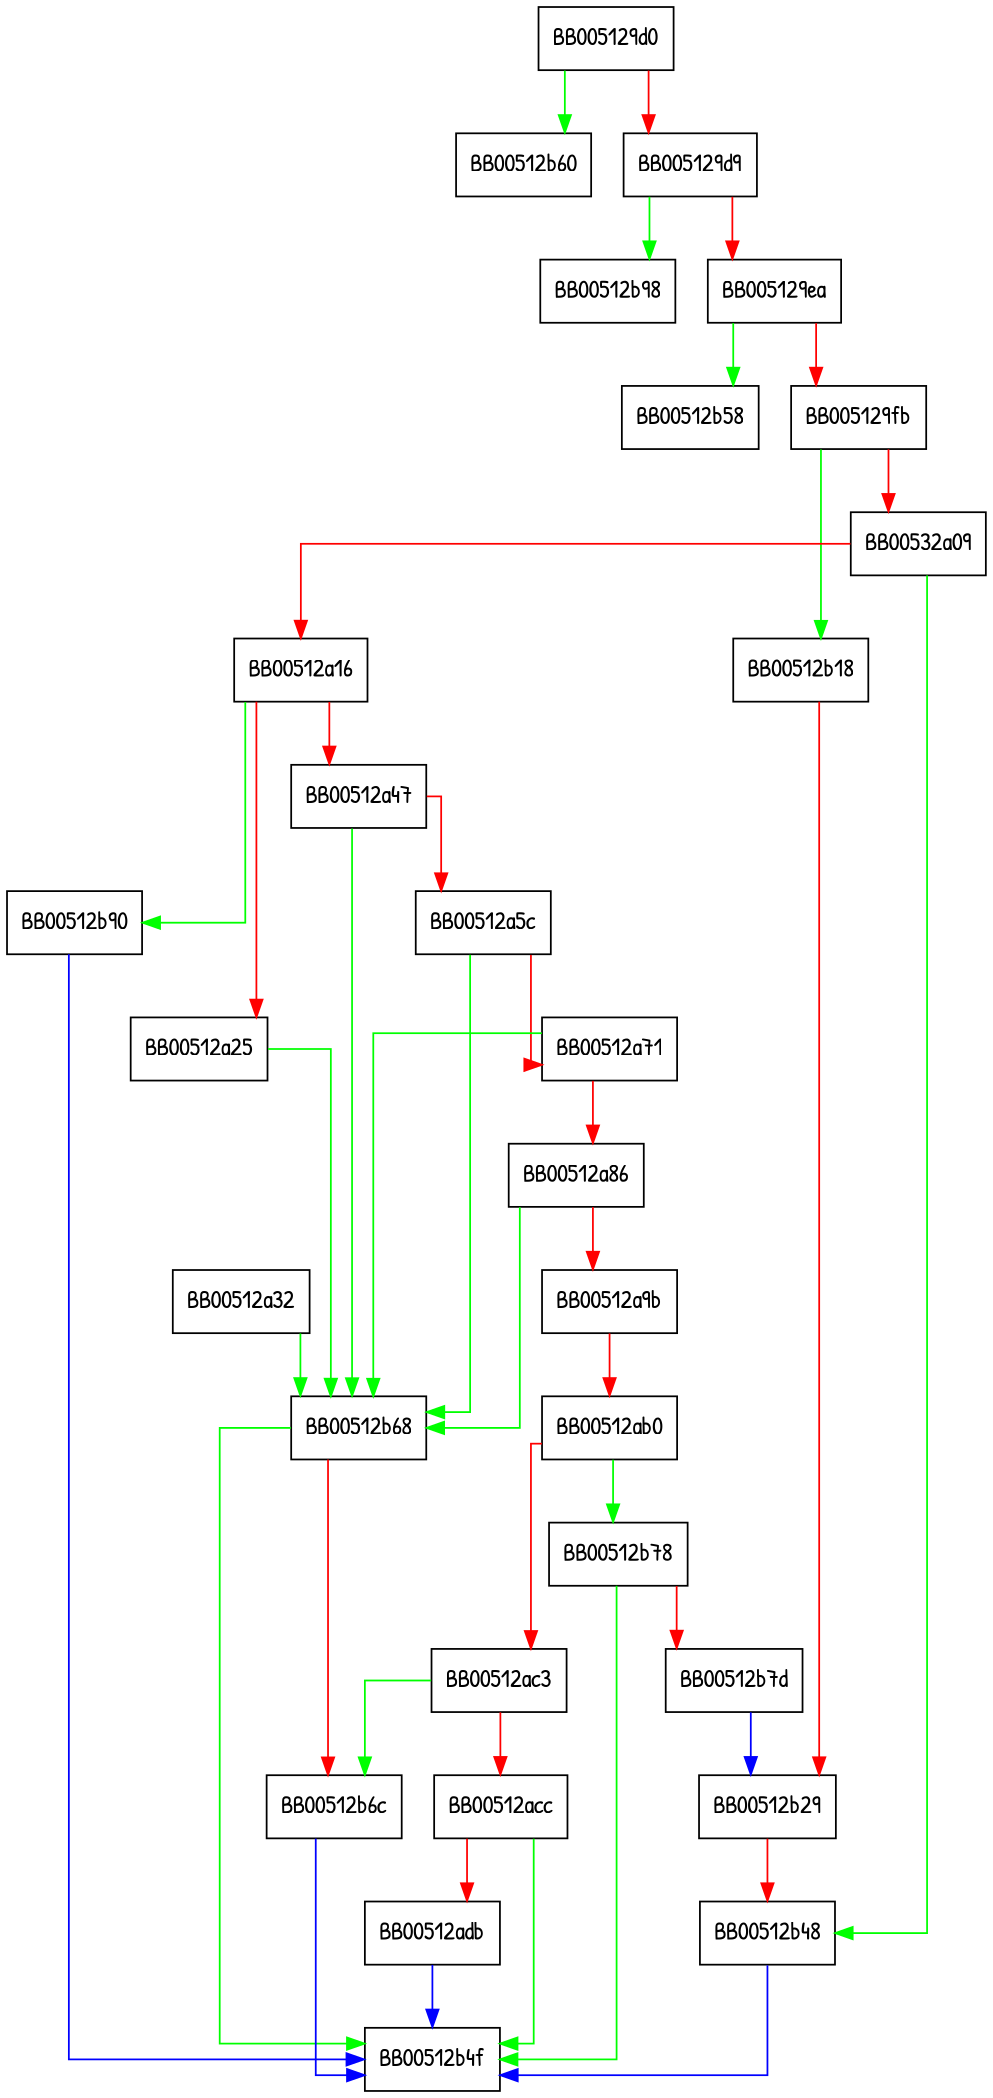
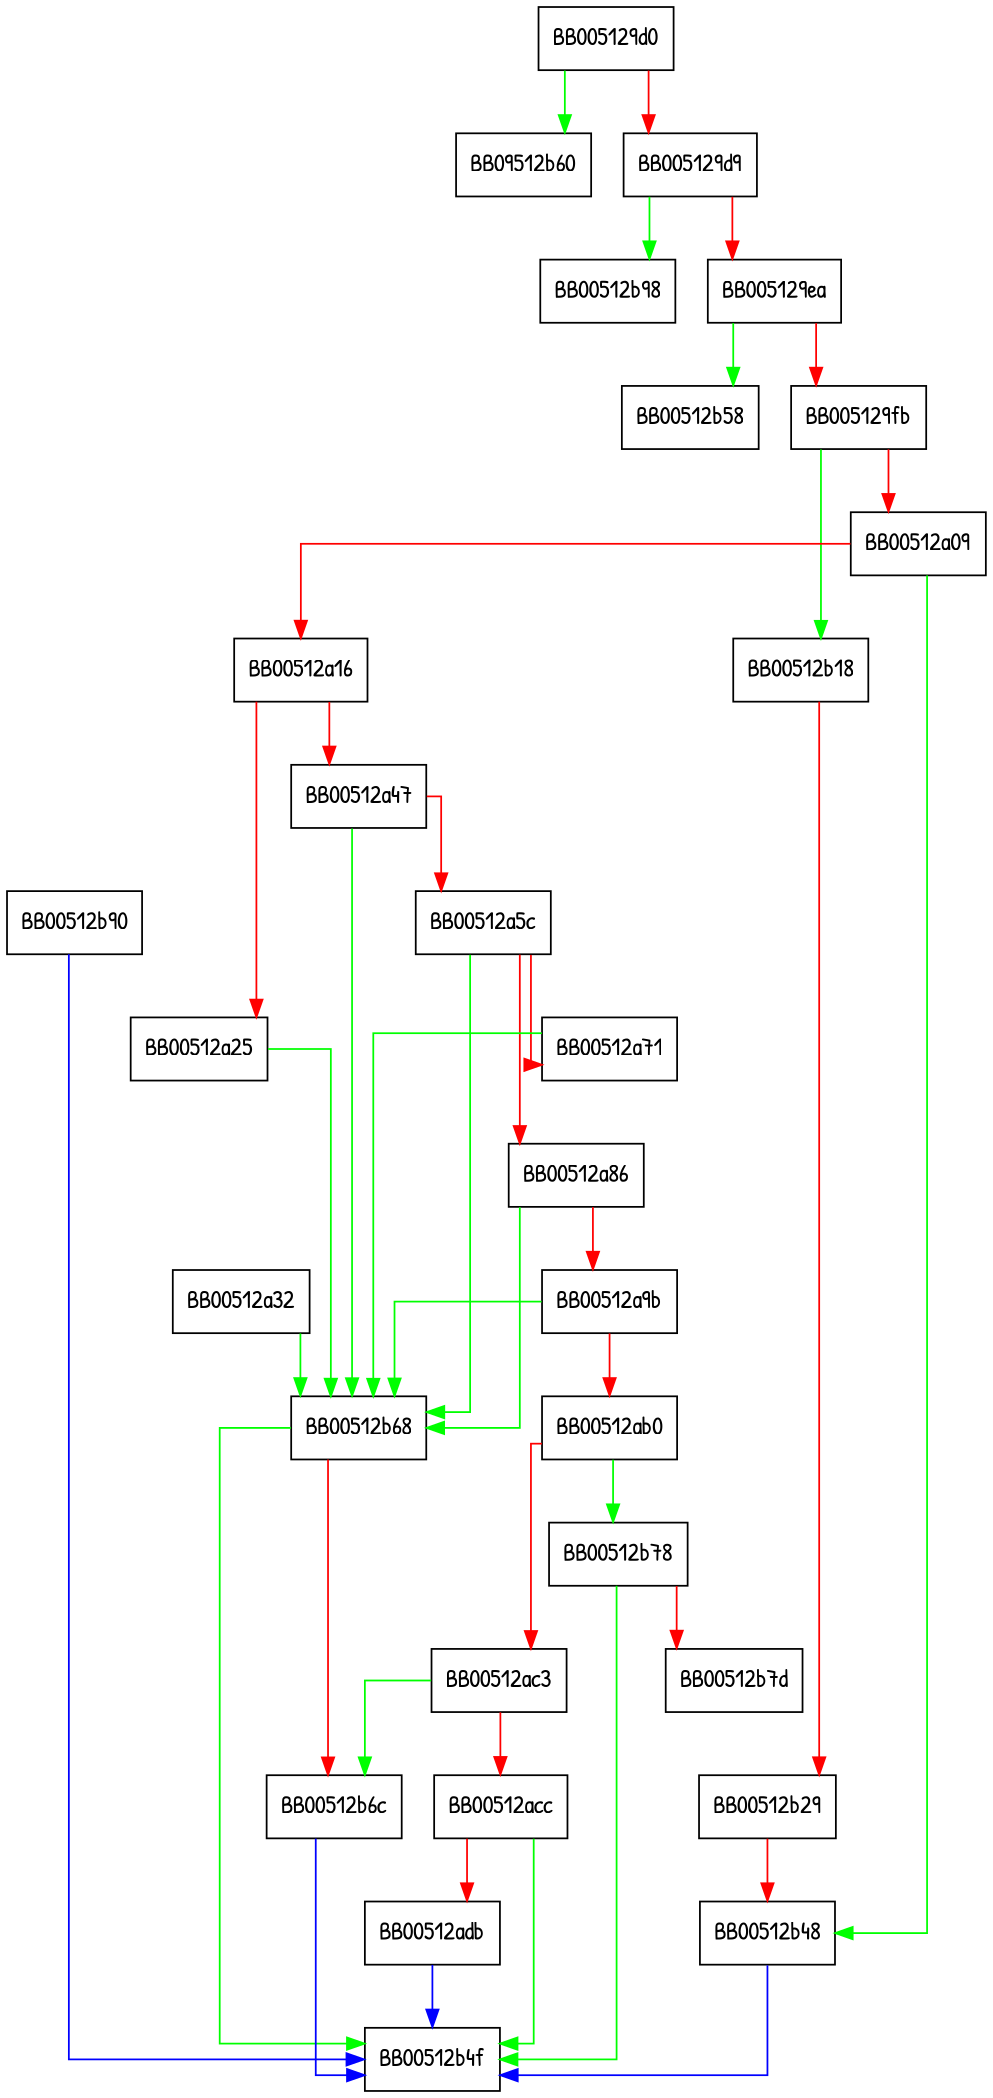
  digraph {
    fontname="Patrick Hand"
    splines=ortho
    node [fontname="Patrick Hand" shape=box]
    edge [color=red fontname="Patrick Hand"]
    BB005129d0
-   BB00512b60
+   BB00512b60 [label=BB09512b60]
    BB005129d9
    BB00512b98
    BB005129ea
    BB00512b58
    BB005129fb
    BB00512b18
-   BB00512a09 [label=BB00532a09]
+   BB00512a09
    BB00512b29
    BB00512b48
    BB00512a16
    BB00512b4f
    BB00512b90
    BB00512a25
    BB00512a47
    BB00512b68
    BB00512b6c
    BB00512a32
    BB00512a5c
    BB00512a71
    BB00512a86
    BB00512a9b
    BB00512ab0
    BB00512b78
    BB00512ac3
    BB00512b7d
    BB00512acc
    BB00512adb
    BB005129d0 -> BB00512b60 [color=green]
    BB005129d0 -> BB005129d9
    BB005129d9 -> BB00512b98 [color=green]
    BB005129d9 -> BB005129ea
    BB005129ea -> BB00512b58 [color=green]
    BB005129ea -> BB005129fb
    BB005129fb -> BB00512b18 [color=green]
    BB005129fb -> BB00512a09
    BB00512b18 -> BB00512b29
    BB00512a09 -> BB00512b48 [color=green]
    BB00512a09 -> BB00512a16
    BB00512b29 -> BB00512b48
    BB00512b48 -> BB00512b4f [color=blue]
-   BB00512a16 -> BB00512b90 [color=green]
    BB00512a16 -> BB00512a25
    BB00512a16 -> BB00512a47
    BB00512b90 -> BB00512b4f [color=blue]
    BB00512a25 -> BB00512b68 [color=green]
    BB00512a47 -> BB00512b68 [color=green]
    BB00512a47 -> BB00512a5c
    BB00512b68 -> BB00512b4f [color=green]
    BB00512b68 -> BB00512b6c
    BB00512b6c -> BB00512b4f [color=blue]
    BB00512a32 -> BB00512b68 [color=green]
    BB00512a5c -> BB00512b68 [color=green]
    BB00512a5c -> BB00512a71
    BB00512a71 -> BB00512b68 [color=green]
-   BB00512a71 -> BB00512a86
+   BB00512a5c -> BB00512a86
    BB00512a86 -> BB00512b68 [color=green]
    BB00512a86 -> BB00512a9b
+   BB00512a9b -> BB00512b68 [color=green]
    BB00512a9b -> BB00512ab0
    BB00512ab0 -> BB00512b78 [color=green]
    BB00512ab0 -> BB00512ac3
    BB00512b78 -> BB00512b4f [color=green]
    BB00512b78 -> BB00512b7d
    BB00512ac3 -> BB00512b6c [color=green]
    BB00512ac3 -> BB00512acc
-   BB00512b7d -> BB00512b29 [color=blue]
    BB00512acc -> BB00512b4f [color=green]
    BB00512acc -> BB00512adb
    BB00512adb -> BB00512b4f [color=blue]
  }
